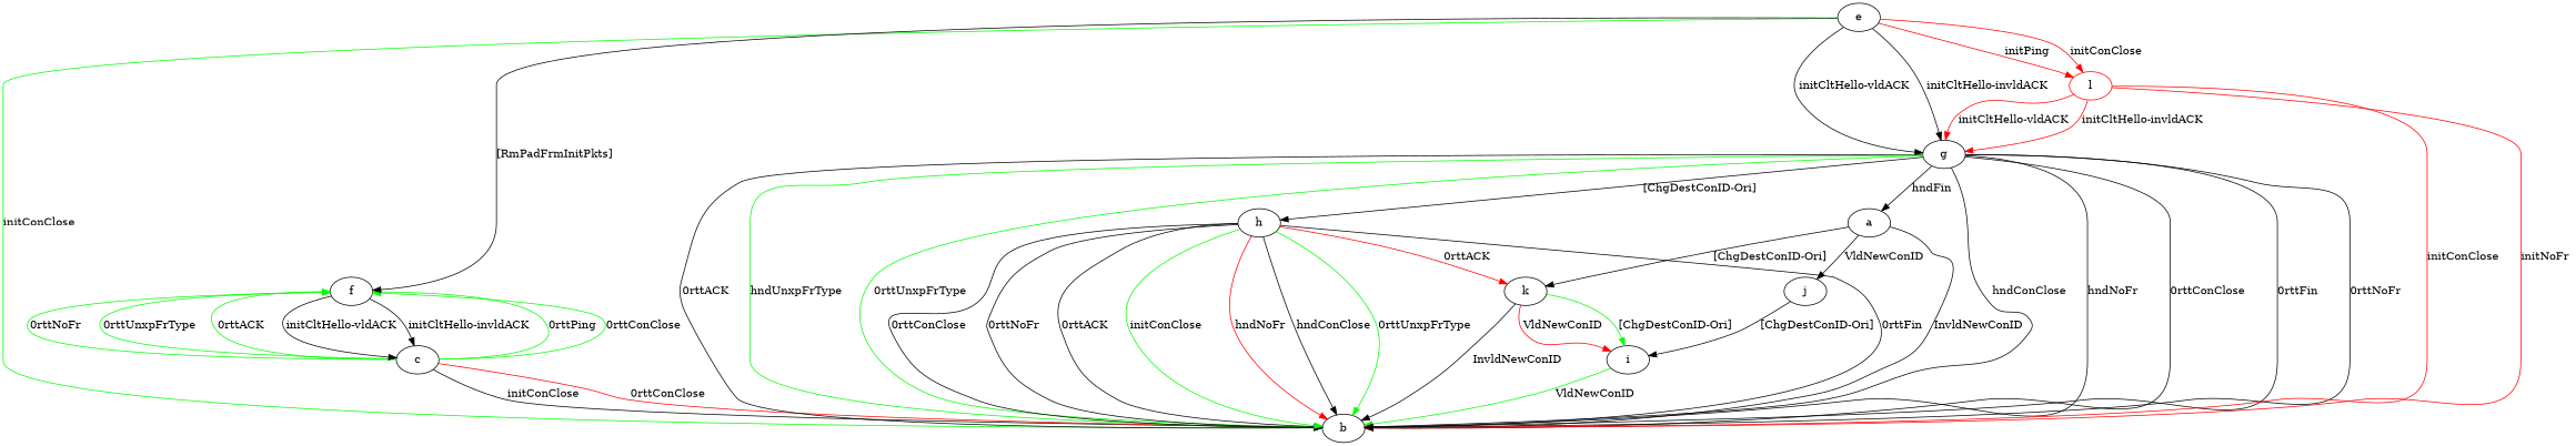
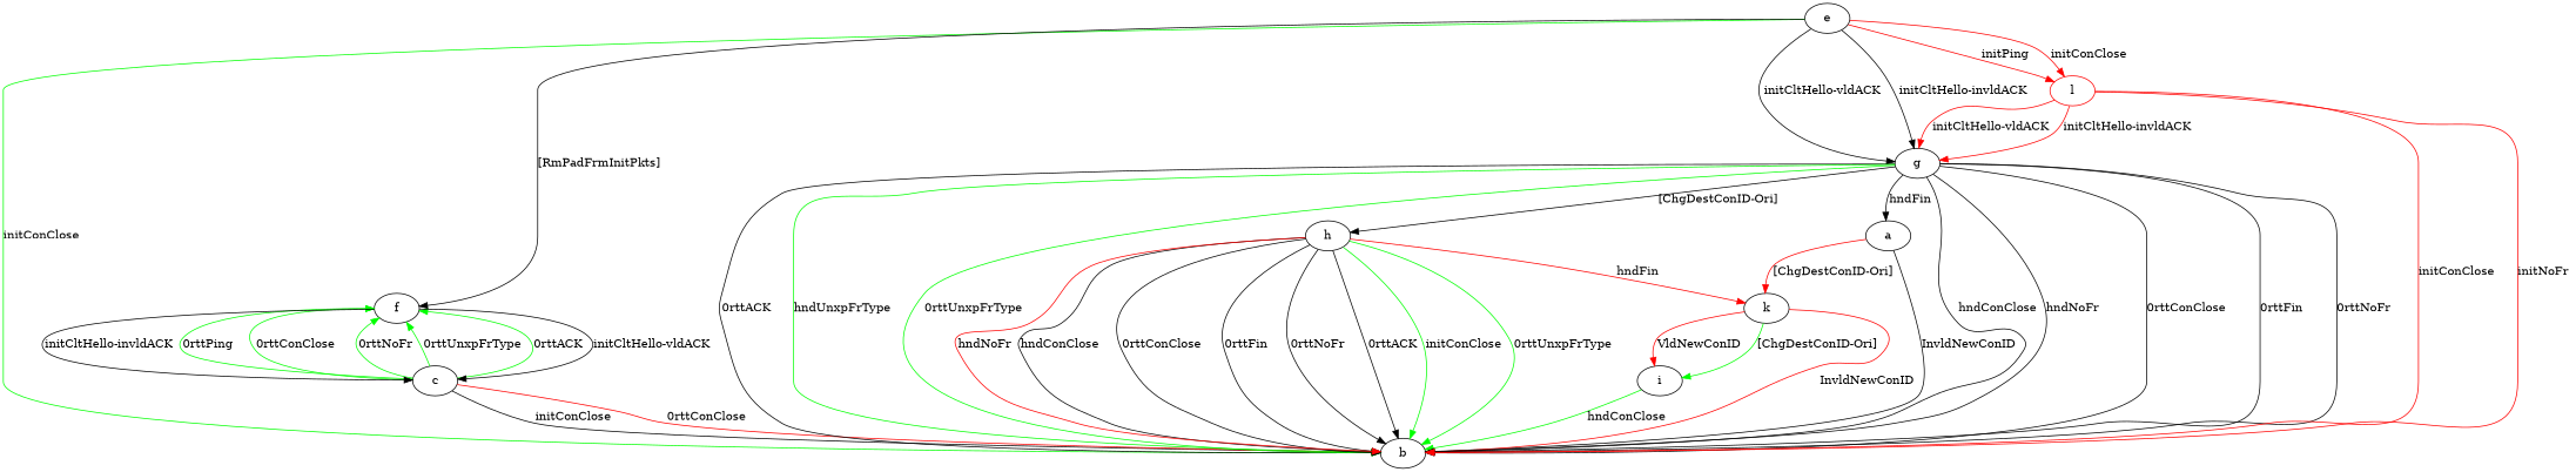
  digraph {
    a
    b
-   j
    k
    i
    c
    f
    e
    g
    l [color=red]
    h
    a -> b [label="InvldNewConID "]
-   a -> j [label="VldNewConID "]
-   a -> k [color=black label="[ChgDestConID-Ori] "]
-   j -> i [label="[ChgDestConID-Ori] "]
-   k -> b [label="InvldNewConID "]
+   a -> k [color=red label="[ChgDestConID-Ori] "]
+   k -> b [label="InvldNewConID " color=red]
    k -> i [color=green label="[ChgDestConID-Ori] "]
    k -> i [color=red label="VldNewConID "]
-   i -> b [color=green label="VldNewConID "]
+   i -> b [color=green label="hndConClose "]
    c -> b [label="initConClose "]
    c -> b [color=red label="0rttConClose "]
    c -> f [color=green label="0rttPing "]
    c -> f [color=green label="0rttConClose "]
    c -> f [color=green label="0rttNoFr "]
    c -> f [color=green label="0rttUnxpFrType "]
    c -> f [color=green label="0rttACK "]
    f -> c [label="initCltHello-vldACK "]
    f -> c [label="initCltHello-invldACK "]
    e -> b [color=green label="initConClose "]
    e -> f [label="[RmPadFrmInitPkts] "]
    e -> g [label="initCltHello-vldACK "]
    e -> g [label="initCltHello-invldACK "]
    e -> l [color=red label="initPing "]
    e -> l [color=red label="initConClose "]
    g -> a [label="hndFin "]
    g -> b [label="hndConClose "]
    g -> b [label="hndNoFr "]
    g -> b [label="0rttConClose "]
    g -> b [label="0rttFin "]
    g -> b [label="0rttNoFr "]
    g -> b [label="0rttACK "]
    g -> b [color=green label="hndUnxpFrType "]
    g -> b [color=green label="0rttUnxpFrType "]
    g -> h [label="[ChgDestConID-Ori] "]
    l -> b [color=red label="initConClose "]
    l -> b [color=red label="initNoFr "]
    l -> g [color=red label="initCltHello-vldACK "]
    l -> g [color=red label="initCltHello-invldACK "]
    h -> b [label="hndConClose "]
    h -> b [label="0rttConClose "]
    h -> b [label="0rttFin "]
    h -> b [label="0rttNoFr "]
    h -> b [label="0rttACK "]
    h -> b [color=green label="initConClose "]
    h -> b [color=green label="0rttUnxpFrType "]
    h -> b [color=red label="hndNoFr "]
-   h -> k [color=red label="0rttACK "]
+   h -> k [color=red label="hndFin "]
  }
